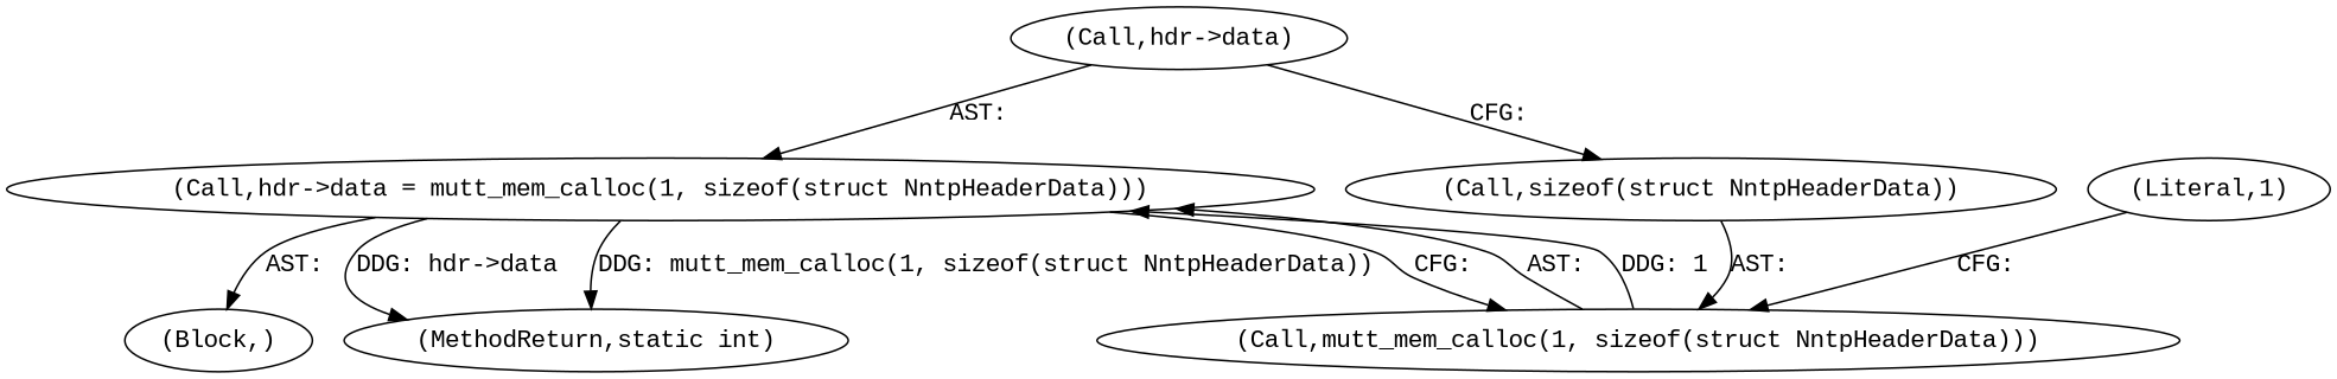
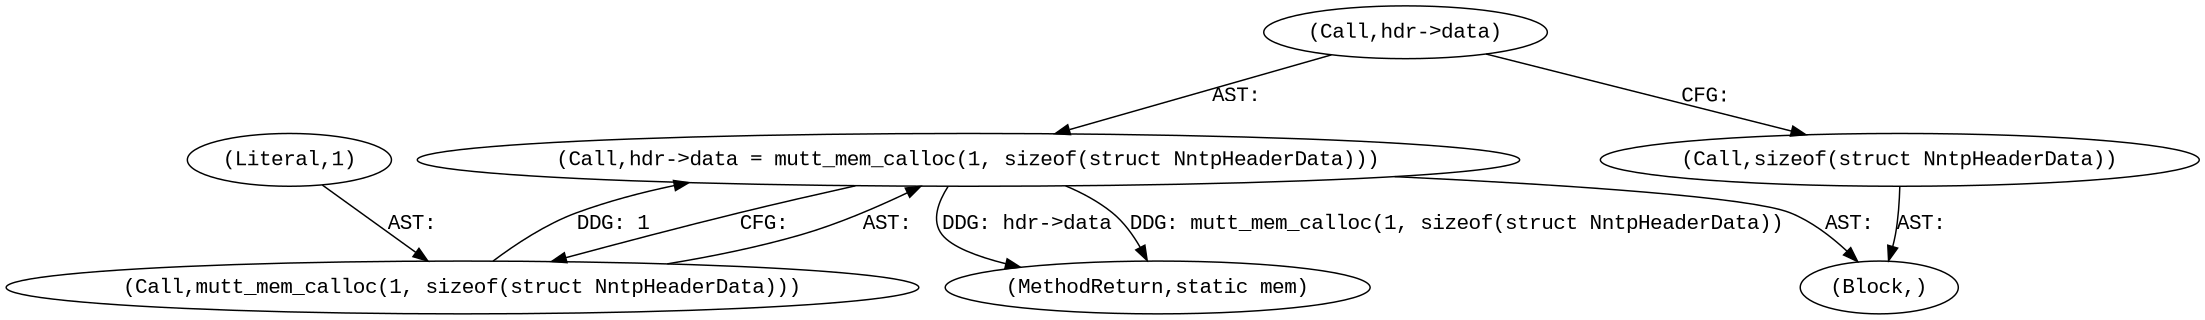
  digraph {
    fontname="Liberation Mono"
    node [fontname="Liberation Mono"]
    edge [fontname="Liberation Mono"]
    n1 [label="(Call,hdr->data = mutt_mem_calloc(1, sizeof(struct NntpHeaderData)))"]
    n2 [label="(Call,mutt_mem_calloc(1, sizeof(struct NntpHeaderData)))"]
    n3 [label="(Block,)"]
-   n4 [label="(MethodReturn,static int)"]
+   n4 [label="(MethodReturn,static mem)"]
    n5 [label="(Call,sizeof(struct NntpHeaderData))"]
    n6 [label="(Call,hdr->data)"]
    n7 [label="(Literal,1)"]
    n1 -> n2 [label="CFG: "]
    n1 -> n3 [label="AST: "]
    n1 -> n4 [label="DDG: hdr->data"]
    n1 -> n4 [label="DDG: mutt_mem_calloc(1, sizeof(struct NntpHeaderData))"]
    n2 -> n1 [label="AST: "]
    n2 -> n1 [label="DDG: 1"]
-   n5 -> n2 [label="AST: "]
+   n5 -> n3 [label="AST: "]
    n6 -> n1 [label="AST: "]
    n6 -> n5 [label="CFG: "]
-   n7 -> n2 [label="CFG: "]
+   n7 -> n2 [label="AST: "]
  }
